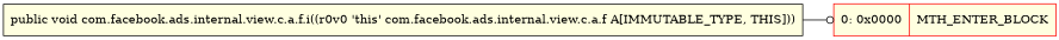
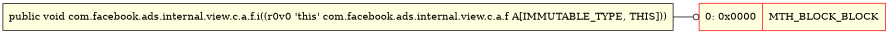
  digraph {
    rankdir=LR
    node [shape=record style=filled fillcolor=lightyellow]
-   n1 [color=red label="{0\:\ 0x0000|MTH_ENTER_BLOCK\l}"]
+   n1 [color=red label="{0\:\ 0x0000|MTH_BLOCK_BLOCK\l}"]
    n2 [label="{public void com.facebook.ads.internal.view.c.a.f.i((r0v0 'this' com.facebook.ads.internal.view.c.a.f A[IMMUTABLE_TYPE, THIS])) }"]
    subgraph cluster_1 {
      label="R(0)"
    }
    n2 -> n1 [arrowhead=odot]
  }
